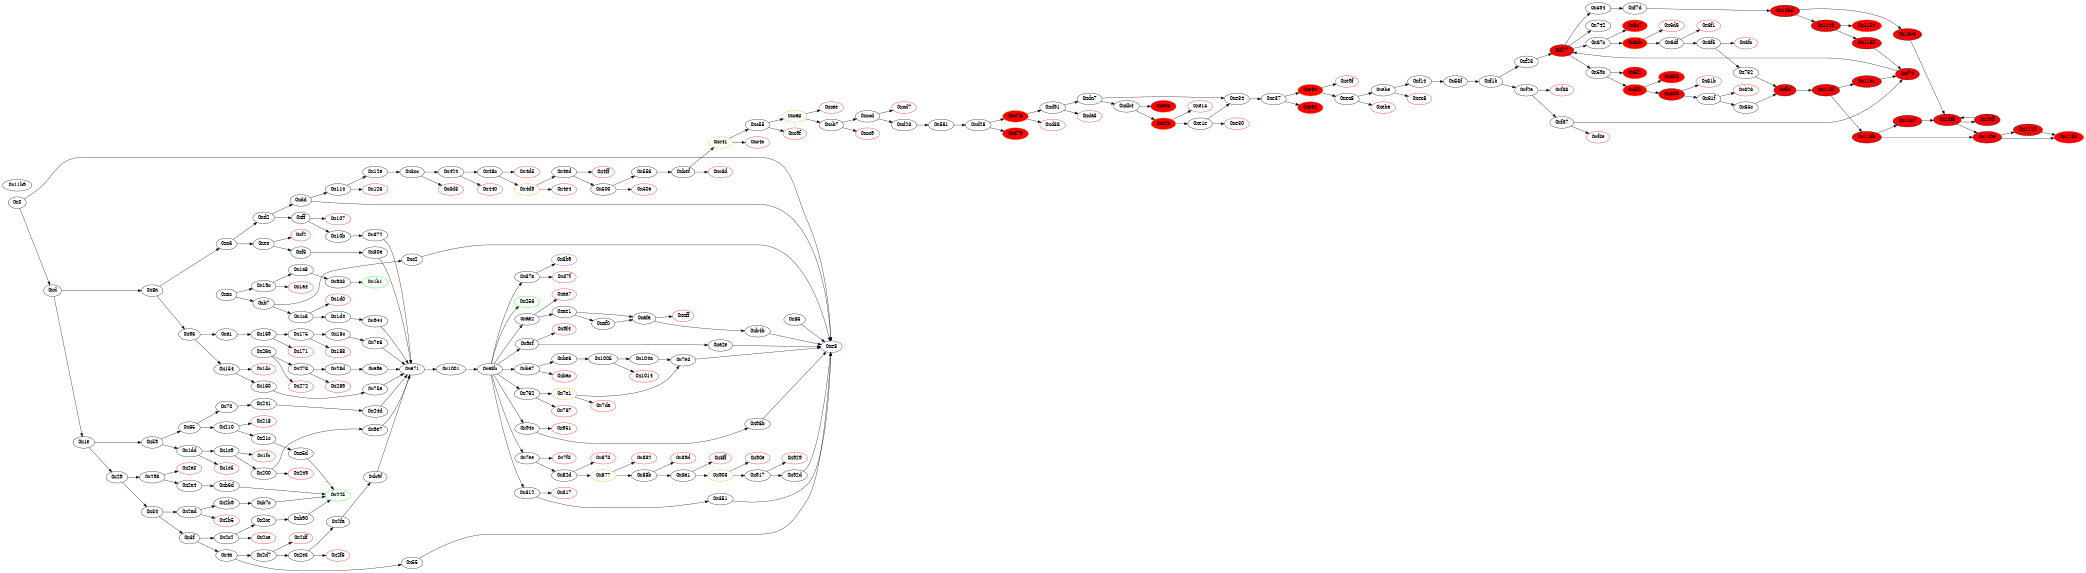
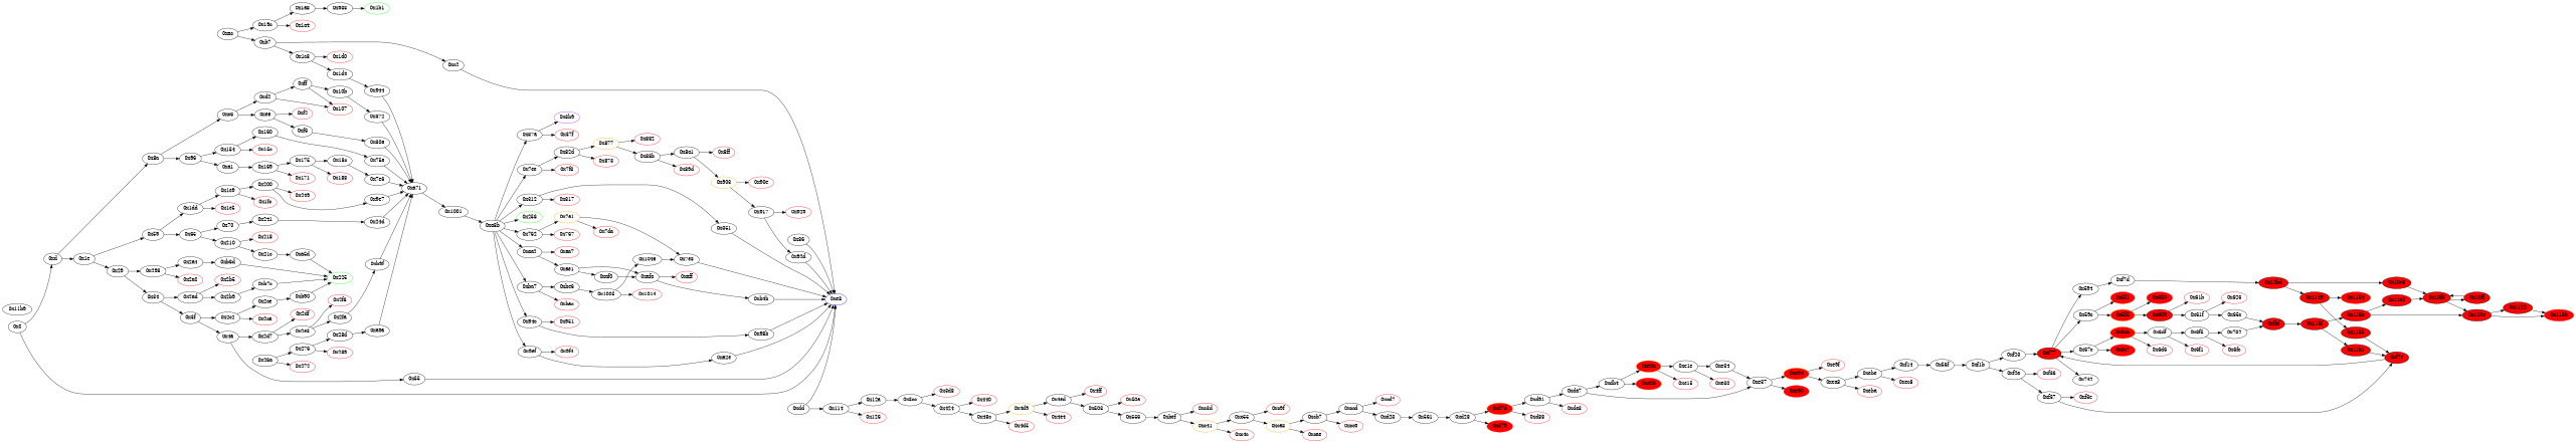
  strict digraph {
    rankdir=LR
    node [fillcolor=white style=filled]
    "0x4a"
    "0x55"
    "0x2d7"
    "0xe8" [color=blue]
    "0x2df" [color=red]
    "0x2e3"
    "0x3d8" [color=red]
    "0x3cc"
    "0x424"
    "0x440" [color=red]
    "0x48c"
    "0x1155" [fillcolor=red]
    "0xf74" [fillcolor=red]
    "0xf77" [fillcolor=red]
    "0xf23"
    "0x67c"
    "0x742"
    "0x594"
    "0x59c"
    "0x56f"
    "0xf1b"
    "0xf2a"
    "0x1001"
    "0xa8b"
    "0x37a"
    "0x256" [color=green]
    "0x7ee"
    "0xaa2"
    "0x94c"
    "0x9ef"
    "0x762"
    "0xba7"
    "0x312"
    "0x50a" [color=red]
    "0x59"
    "0x65"
    "0x1dd"
    "0x210"
    "0x70"
    "0x1e5" [color=red]
    "0x1e9"
    "0x6cb" [color=orange fillcolor=red]
    "0x6c7" [color=red fillcolor=red]
    "0x6d6" [color=red]
    "0x6df"
    "0xe30" [color=red]
    "0x61b" [color=red]
    "0x1c8"
    "0x1d4"
    "0x1d0" [color=red]
    "0x944"
    "0x114"
    "0x12a"
    "0x126" [color=red]
    "0x3b9" [color=purple]
    "0x37f" [color=red]
    "0x26a"
    "0x276"
    "0x272" [color=red]
    "0x289" [color=red]
    "0x28d"
    "0x96"
    "0x154"
    "0xa1"
    "0x160"
    "0x15c" [color=red]
    "0x169"
    "0x225" [color=green]
    "0xb90"
    "0x171" [color=red]
    "0x86"
    "0x21c"
    "0xa5d"
    "0xd7d" [color=orange fillcolor=red]
    "0xd91"
    "0xd88" [color=red]
    "0xda7"
    "0xda3" [color=red]
    "0xb9f"
    "0xa71"
    "0xa2e"
    "0x317" [color=red]
    "0x1a8"
    "0x933"
    "0x1b1" [color=green]
    "0xb4b"
    "0x2b5" [color=red]
    "0x2ad"
    "0x2b9"
    "0xb7c"
    "0x7e6"
    "0x4d9" [color=orange]
    "0x4ed"
    "0x4e4" [color=red]
    "0x4ff" [color=red]
    "0x503"
    "0x30a"
    "0x82d"
    "0x7f3" [color=red]
    "0x873" [color=red]
    "0x877" [color=orange]
    "0xae1"
    "0xaa7" [color=red]
    "0xafa"
    "0xaf0"
    "0x1122" [fillcolor=red]
    "0x113b" [color=red fillcolor=red]
    "0x951" [color=red]
    "0x98b"
    "0x9f4" [color=red]
    "0x7a1" [color=orange]
    "0x767" [color=red]
    "0xbe6"
    "0xbac" [color=red]
    "0x351"
    "0xaff" [color=red]
    "0x600" [color=red fillcolor=red]
    "0x218" [color=red]
    "0x19c"
    "0x1a4" [color=red]
    "0xfbf" [fillcolor=red]
    "0x115f" [fillcolor=red]
    "0x116b" [fillcolor=red]
    "0x11b1" [fillcolor=red]
    "0xcd7" [color=red]
    "0x75a"
    "0x929" [color=red]
    "0x917"
    "0x92d"
    "0x2a0" [color=red]
    "0xccd"
    "0xd23"
    "0x561"
    "0x7e3"
    "0xe0a" [color=orange fillcolor=red]
    "0xe1e"
    "0xe15" [color=red]
    "0xe34"
    "0xf37"
    "0xf3e" [color=red]
    "0xb6d"
    "0xe94" [color=orange fillcolor=red]
    "0xe37"
    "0xe90" [color=red fillcolor=red]
    "0xe9f" [color=red]
    "0xea8"
    "0x110e" [fillcolor=red]
    "0x11a2" [fillcolor=red]
    "0x10f6" [fillcolor=red]
    "0xac"
    "0xb7"
    "0xc2"
    "0x903" [color=orange]
    "0x8a1"
    "0x8ff" [color=red]
    "0x90e" [color=red]
    "0x6f1" [color=red]
    "0x6f5"
    "0x0"
    "0xd"
    "0x8a"
    "0x1e"
    "0xebe"
    "0xf14"
    "0xec8" [color=red]
    "0xd2"
    "0xff"
    "0xdd"
    "0x107" [color=red]
    "0x10b"
    "0xeba" [color=red]
    "0x609" [fillcolor=red]
    "0x61f"
    "0x626" [color=red]
    "0x65c"
    "0xd28"
    "0xd79" [color=red fillcolor=red]
    "0xcc9" [color=red]
    "0x298"
    "0x2a4"
    "0x2fa"
    "0xf7d"
    "0x5f1" [color=red fillcolor=red]
    "0x5f5" [color=orange fillcolor=red]
    "0x188" [color=red]
    "0xc9f" [color=red]
    "0xc55"
    "0xca3" [color=orange]
    "0xcb7"
    "0xcae" [color=red]
    "0xa9a"
    "0x10bd" [fillcolor=red]
    "0x1149" [fillcolor=red]
    "0x10c6" [fillcolor=red]
    "0x1154" [color=red fillcolor=red]
    "0x9e7"
    "0x88b"
    "0x882" [color=red]
    "0x89d" [color=red]
    "0x7da" [color=red]
    "0xc3d" [color=red]
    "0xc6"
    "0xea"
    "0x372"
    "0x1014" [color=red]
    "0xdb4"
    "0xe06" [color=red fillcolor=red]
    "0x2f6" [color=red]
    "0x249" [color=red]
    "0x1005"
    "0x104a"
    "0x556"
    "0xf2" [color=red]
    "0x3f"
    "0x2c2"
    "0x2ca" [color=red]
    "0x2ce"
    "0x11b9"
    "0xc4c" [color=red]
    "0x241"
    "0x24d"
    "0x175"
    "0x18c"
    "0x10ff" [fillcolor=red]
    "0x200"
    "0x6fc" [color=red]
    "0x732"
    "0x4d5" [color=red]
    "0xf36" [color=red]
    "0x29"
    "0x34"
    "0xc41" [color=orange]
    "0x1fc" [color=red]
    "0xbef"
    "0xf6"
    "0x4a" -> "0x55"
    "0x4a" -> "0x2d7"
    "0x55" -> "0xe8"
    "0x2d7" -> "0x2df"
    "0x2d7" -> "0x2e3"
    "0x2e3" -> "0x2fa"
    "0x2e3" -> "0x2f6"
    "0x3cc" -> "0x3d8"
    "0x3cc" -> "0x424"
    "0x424" -> "0x440"
    "0x424" -> "0x48c"
    "0x48c" -> "0x4d9"
    "0x48c" -> "0x4d5"
    "0x1155" -> "0xf74"
    "0xf74" -> "0xf77"
    "0xf77" -> "0x67c"
    "0xf77" -> "0x742"
    "0xf77" -> "0x594"
    "0xf77" -> "0x59c"
    "0xf23" -> "0xf77"
    "0x67c" -> "0x6cb"
    "0x67c" -> "0x6c7"
    "0x594" -> "0xf7d"
    "0x59c" -> "0x5f1"
    "0x59c" -> "0x5f5"
    "0x56f" -> "0xf1b"
    "0xf1b" -> "0xf23"
    "0xf1b" -> "0xf2a"
    "0xf2a" -> "0xf37"
    "0xf2a" -> "0xf36"
    "0x1001" -> "0xa8b"
    "0xa8b" -> "0x37a"
    "0xa8b" -> "0x256"
    "0xa8b" -> "0x7ee"
    "0xa8b" -> "0xaa2"
    "0xa8b" -> "0x94c"
    "0xa8b" -> "0x9ef"
    "0xa8b" -> "0x762"
    "0xa8b" -> "0xba7"
    "0xa8b" -> "0x312"
    "0x37a" -> "0x3b9"
    "0x37a" -> "0x37f"
    "0x7ee" -> "0x82d"
    "0x7ee" -> "0x7f3"
    "0xaa2" -> "0xae1"
    "0xaa2" -> "0xaa7"
    "0x94c" -> "0x951"
    "0x94c" -> "0x98b"
    "0x9ef" -> "0xa2e"
    "0x9ef" -> "0x9f4"
    "0x762" -> "0x7a1"
    "0x762" -> "0x767"
    "0xba7" -> "0xbe6"
    "0xba7" -> "0xbac"
    "0x312" -> "0x317"
    "0x312" -> "0x351"
    "0x59" -> "0x65"
    "0x59" -> "0x1dd"
    "0x65" -> "0x210"
    "0x65" -> "0x70"
    "0x1dd" -> "0x1e5"
    "0x1dd" -> "0x1e9"
    "0x210" -> "0x21c"
    "0x210" -> "0x218"
    "0x70" -> "0x241"
    "0x1e9" -> "0x200"
    "0x1e9" -> "0x1fc"
    "0x6cb" -> "0x6d6"
    "0x6cb" -> "0x6df"
    "0x6df" -> "0x6f1"
    "0x6df" -> "0x6f5"
    "0x1c8" -> "0x1d4"
    "0x1c8" -> "0x1d0"
    "0x1d4" -> "0x944"
    "0x944" -> "0xa71"
    "0x114" -> "0x12a"
    "0x114" -> "0x126"
    "0x12a" -> "0x3cc"
    "0x26a" -> "0x276"
    "0x26a" -> "0x272"
    "0x276" -> "0x289"
    "0x276" -> "0x28d"
    "0x28d" -> "0xa9a"
    "0x96" -> "0x154"
    "0x96" -> "0xa1"
    "0x154" -> "0x160"
    "0x154" -> "0x15c"
    "0xa1" -> "0x169"
    "0x160" -> "0x75a"
    "0x169" -> "0x171"
    "0x169" -> "0x175"
    "0xb90" -> "0x225"
    "0x86" -> "0xe8"
    "0x21c" -> "0xa5d"
    "0xa5d" -> "0x225"
    "0xd7d" -> "0xd91"
    "0xd7d" -> "0xd88"
    "0xd91" -> "0xda7"
    "0xd91" -> "0xda3"
-   "0xda7" -> "0xe34"
+   "0xda7" -> "0xe37"
    "0xda7" -> "0xdb4"
    "0xb9f" -> "0xa71"
    "0xa71" -> "0x1001"
    "0xa2e" -> "0xe8"
    "0x1a8" -> "0x933"
    "0x933" -> "0x1b1"
    "0xb4b" -> "0xe8"
    "0x2ad" -> "0x2b5"
    "0x2ad" -> "0x2b9"
    "0x2b9" -> "0xb7c"
    "0xb7c" -> "0x225"
    "0x7e6" -> "0xa71"
    "0x4d9" -> "0x4ed"
    "0x4d9" -> "0x4e4"
    "0x4ed" -> "0x4ff"
    "0x4ed" -> "0x503"
    "0x503" -> "0x50a"
    "0x503" -> "0x556"
    "0x30a" -> "0xa71"
    "0x82d" -> "0x873"
    "0x82d" -> "0x877"
    "0x877" -> "0x88b"
    "0x877" -> "0x882"
    "0xae1" -> "0xafa"
    "0xae1" -> "0xaf0"
    "0xafa" -> "0xb4b"
    "0xafa" -> "0xaff"
    "0xaf0" -> "0xafa"
    "0x1122" -> "0x113b"
    "0x98b" -> "0xe8"
    "0x7a1" -> "0x7e3"
    "0x7a1" -> "0x7da"
    "0xbe6" -> "0x1005"
    "0x351" -> "0xe8"
    "0x19c" -> "0x1a8"
    "0x19c" -> "0x1a4"
    "0xfbf" -> "0x115f"
    "0x115f" -> "0x116b"
    "0x115f" -> "0x11b1"
    "0x116b" -> "0x110e"
    "0x116b" -> "0x11a2"
    "0x11b1" -> "0xf74"
    "0x75a" -> "0xa71"
    "0x917" -> "0x929"
    "0x917" -> "0x92d"
    "0x92d" -> "0xe8"
    "0xccd" -> "0xcd7"
    "0xccd" -> "0xd23"
    "0xd23" -> "0x561"
    "0x561" -> "0xd28"
    "0x7e3" -> "0xe8"
    "0xe0a" -> "0xe1e"
    "0xe0a" -> "0xe15"
    "0xe1e" -> "0xe30"
    "0xe1e" -> "0xe34"
    "0xe34" -> "0xe37"
    "0xf37" -> "0xf74"
    "0xf37" -> "0xf3e"
    "0xb6d" -> "0x225"
    "0xe94" -> "0xe9f"
    "0xe94" -> "0xea8"
    "0xe37" -> "0xe94"
    "0xe37" -> "0xe90"
    "0xea8" -> "0xebe"
    "0xea8" -> "0xeba"
    "0x110e" -> "0x1122"
    "0x110e" -> "0x113b"
    "0x11a2" -> "0x10f6"
    "0x10f6" -> "0x110e"
    "0x10f6" -> "0x10ff"
    "0xac" -> "0x19c"
    "0xac" -> "0xb7"
    "0xb7" -> "0x1c8"
    "0xb7" -> "0xc2"
    "0xc2" -> "0xe8"
    "0x903" -> "0x917"
    "0x903" -> "0x90e"
    "0x8a1" -> "0x903"
    "0x8a1" -> "0x8ff"
    "0x6f5" -> "0x6fc"
    "0x6f5" -> "0x732"
    "0x0" -> "0xe8"
    "0x0" -> "0xd"
    "0xd" -> "0x8a"
    "0xd" -> "0x1e"
    "0x8a" -> "0x96"
    "0x8a" -> "0xc6"
    "0x1e" -> "0x59"
    "0x1e" -> "0x29"
    "0xebe" -> "0xf14"
    "0xebe" -> "0xec8"
    "0xf14" -> "0x56f"
    "0xd2" -> "0xff"
-   "0xd2" -> "0xdd"
+   "0xd2" -> "0x107"
    "0xff" -> "0x107"
    "0xff" -> "0x10b"
    "0xdd" -> "0xe8"
    "0xdd" -> "0x114"
    "0x10b" -> "0x372"
    "0x609" -> "0x61b"
    "0x609" -> "0x61f"
    "0x61f" -> "0x626"
    "0x61f" -> "0x65c"
    "0x65c" -> "0xfbf"
    "0xd28" -> "0xd7d"
    "0xd28" -> "0xd79"
    "0x298" -> "0x2a0"
    "0x298" -> "0x2a4"
    "0x2a4" -> "0xb6d"
    "0x2fa" -> "0xb9f"
    "0xf7d" -> "0x10bd"
    "0x5f5" -> "0x600"
    "0x5f5" -> "0x609"
    "0xc55" -> "0xc9f"
    "0xc55" -> "0xca3"
    "0xca3" -> "0xcb7"
    "0xca3" -> "0xcae"
    "0xcb7" -> "0xccd"
    "0xcb7" -> "0xcc9"
    "0xa9a" -> "0xa71"
    "0x10bd" -> "0x1149"
    "0x10bd" -> "0x10c6"
    "0x1149" -> "0x1155"
    "0x1149" -> "0x1154"
    "0x10c6" -> "0x10f6"
    "0x9e7" -> "0xa71"
    "0x88b" -> "0x8a1"
    "0x88b" -> "0x89d"
    "0xc6" -> "0xd2"
    "0xc6" -> "0xea"
    "0xea" -> "0xf2"
    "0xea" -> "0xf6"
    "0x372" -> "0xa71"
    "0xdb4" -> "0xe0a"
    "0xdb4" -> "0xe06"
    "0x1005" -> "0x1014"
    "0x1005" -> "0x104a"
    "0x104a" -> "0x7e3"
    "0x556" -> "0xbef"
    "0x3f" -> "0x4a"
    "0x3f" -> "0x2c2"
    "0x2c2" -> "0x2ca"
    "0x2c2" -> "0x2ce"
    "0x2ce" -> "0xb90"
    "0x241" -> "0x24d"
    "0x24d" -> "0xa71"
    "0x175" -> "0x188"
    "0x175" -> "0x18c"
    "0x18c" -> "0x7e6"
    "0x10ff" -> "0x10f6"
    "0x200" -> "0x9e7"
    "0x200" -> "0x249"
    "0x732" -> "0xfbf"
    "0x29" -> "0x298"
    "0x29" -> "0x34"
    "0x34" -> "0x2ad"
    "0x34" -> "0x3f"
    "0xc41" -> "0xc55"
    "0xc41" -> "0xc4c"
    "0xbef" -> "0xc3d"
    "0xbef" -> "0xc41"
    "0xf6" -> "0x30a"
  }
